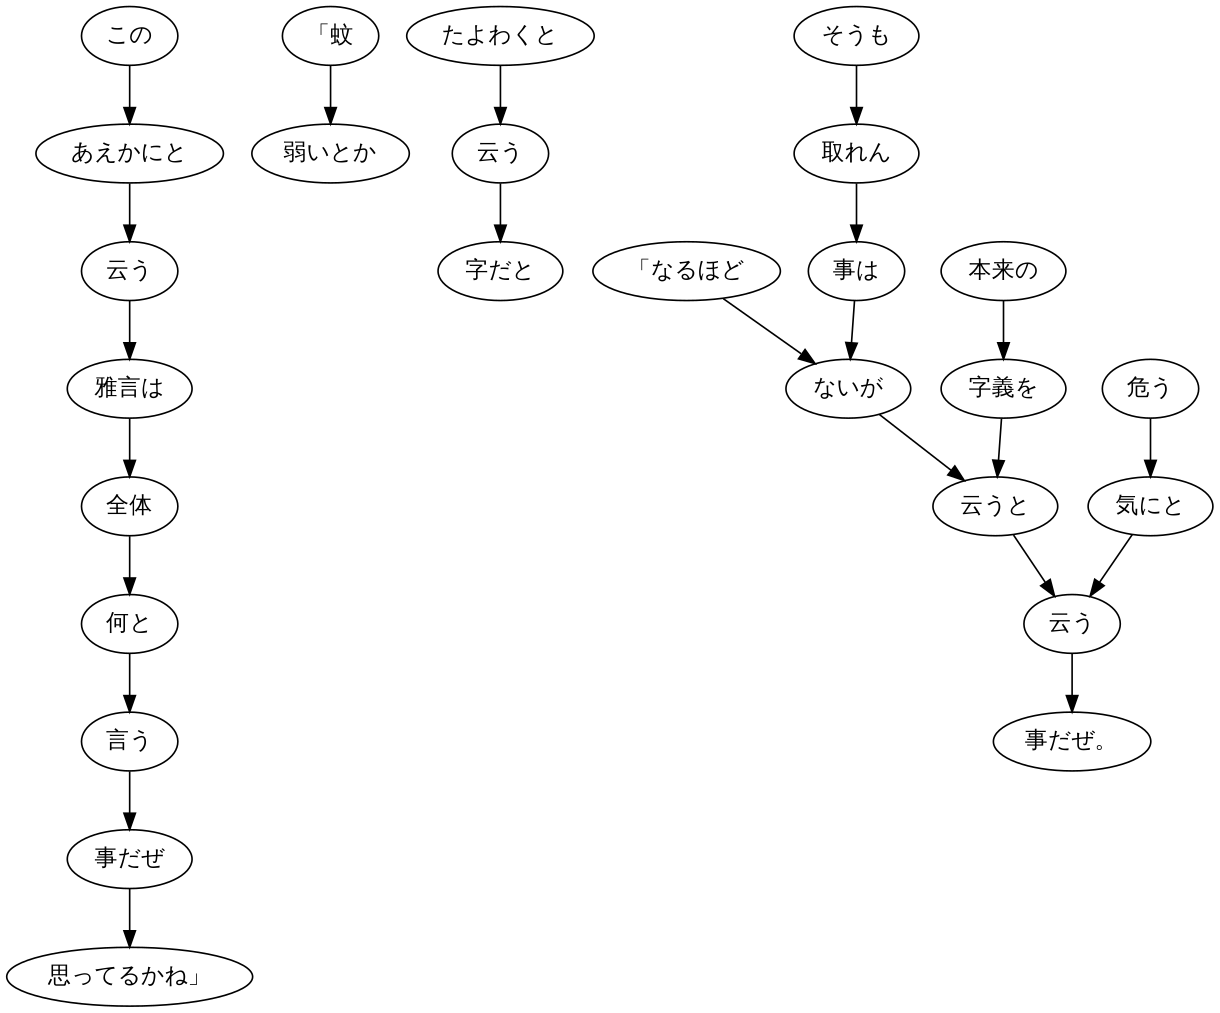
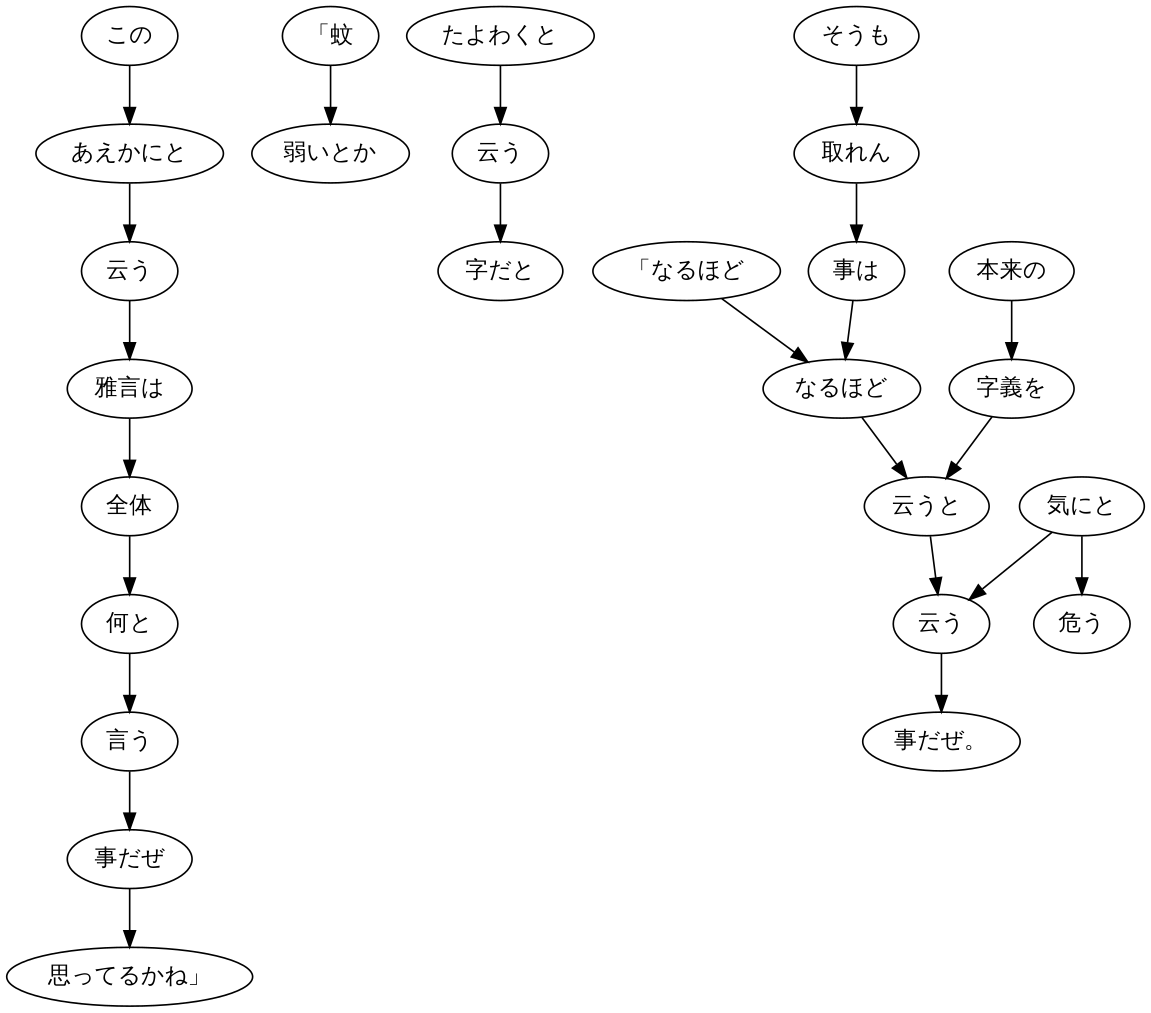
  digraph {
    n1 [label="この"]
    n2 [label="あえかにと"]
    n3 [label="云う"]
    n4 [label="雅言は"]
    n5 [label="全体"]
    n6 [label="何と"]
    n7 [label="言う"]
    n8 [label="事だぜ"]
    n9 [label="思ってるかね」"]
    n10 [label="「蚊"]
    n11 [label="弱いとか"]
    n12 [label="たよわくと"]
    n13 [label="云う"]
    n14 [label="字だと"]
    n15 [label="事だぜ。"]
    n16 [label="「なるほど"]
-   n17 [label="ないが"]
+   n17 [label="なるほど"]
    n18 [label="云うと"]
    n19 [label="そうも"]
    n20 [label="取れん"]
    n21 [label="事は"]
    n22 [label="云う"]
    n23 [label="本来の"]
    n24 [label="字義を"]
    n25 [label="危う"]
    n26 [label="気にと"]
    n1 -> n2
    n2 -> n3
    n3 -> n4
    n4 -> n5
    n5 -> n6
    n6 -> n7
    n7 -> n8
    n8 -> n9
    n10 -> n11
    n12 -> n13
    n13 -> n14
    n16 -> n17
    n17 -> n18
    n18 -> n22
    n19 -> n20
    n20 -> n21
    n21 -> n17
    n22 -> n15
    n23 -> n24
    n24 -> n18
-   n25 -> n26
+   n26 -> n25
    n26 -> n22
  }
